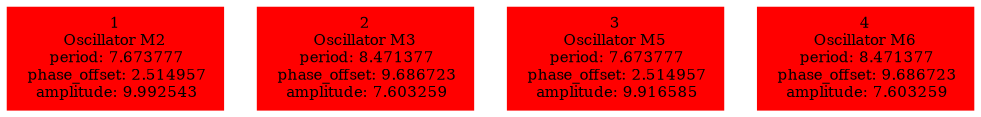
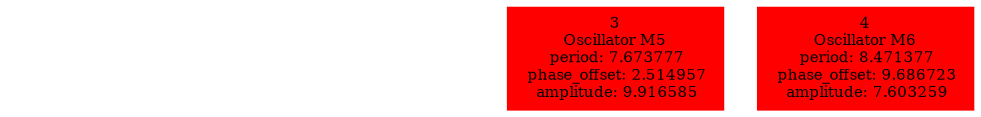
  digraph {
    forcelabels=true
    node [color=red fontsize=8 shape=box style=filled]
-   n1 [label=<1<BR />Oscillator M2<BR /> period: 7.673777<BR /> phase_offset: 2.514957<BR /> amplitude: 9.992543>]
-   n2 [label=<2<BR />Oscillator M3<BR /> period: 8.471377<BR /> phase_offset: 9.686723<BR /> amplitude: 7.603259>]
    n3 [label=<3<BR />Oscillator M5<BR /> period: 7.673777<BR /> phase_offset: 2.514957<BR /> amplitude: 9.916585>]
    n4 [label=<4<BR />Oscillator M6<BR /> period: 8.471377<BR /> phase_offset: 9.686723<BR /> amplitude: 7.603259>]
  }
